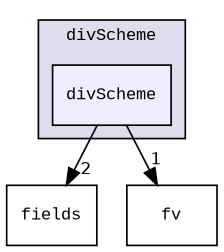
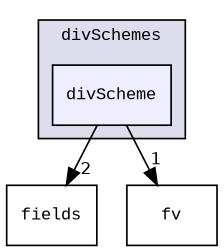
  digraph {
    compound=true
    fontname="Liberation Mono"
    node [fontname="Liberation Mono" fontsize=10 shape=box]
    edge [fontname="Liberation Mono" labeldistance=1.5 labelfontname=Helvetica labelfontsize=10]
    n1 [fillcolor="#eeeeff" label=divScheme pencolor=black style=filled]
    n2 [color=black label=fields]
    n3 [label=fv]
    subgraph cluster_1 {
      bgcolor="#ddddee"
      fontsize=10
-     label=divScheme
+     label=divSchemes
      pencolor=black
      n1
    }
    n1 -> n2 [headlabel=2]
    n1 -> n3 [headlabel=1]
  }
